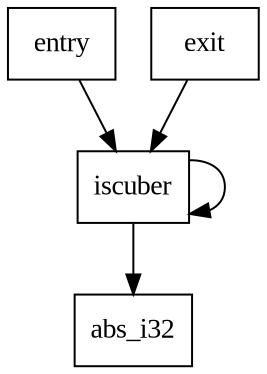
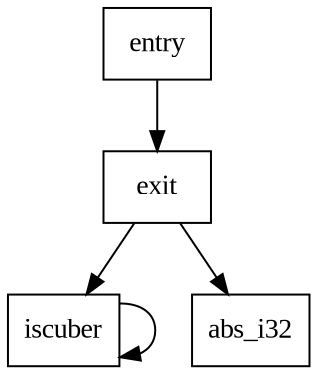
  digraph {
    fontname="Liberation Serif"
    node [fontname="Liberation Serif" shape=rectangle]
    edge [fontname="Liberation Serif"]
    entry
    iscuber
    abs_i32
    exit
-   entry -> iscuber
+   entry -> exit
    iscuber -> iscuber
-   iscuber -> abs_i32
+   exit -> abs_i32
    exit -> iscuber
  }
